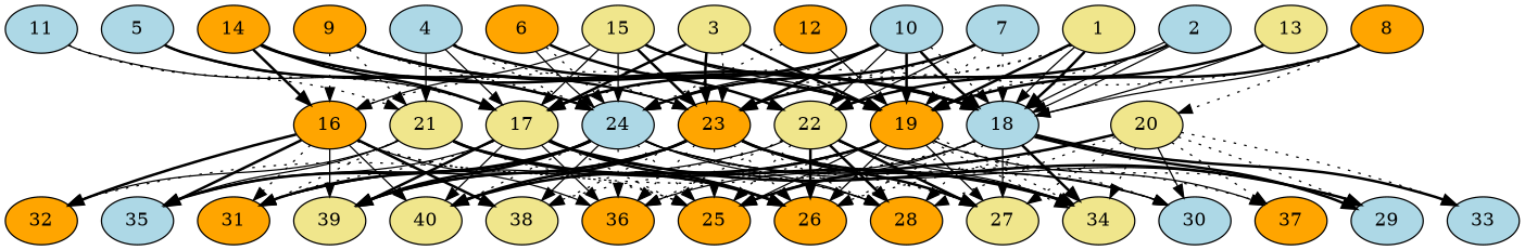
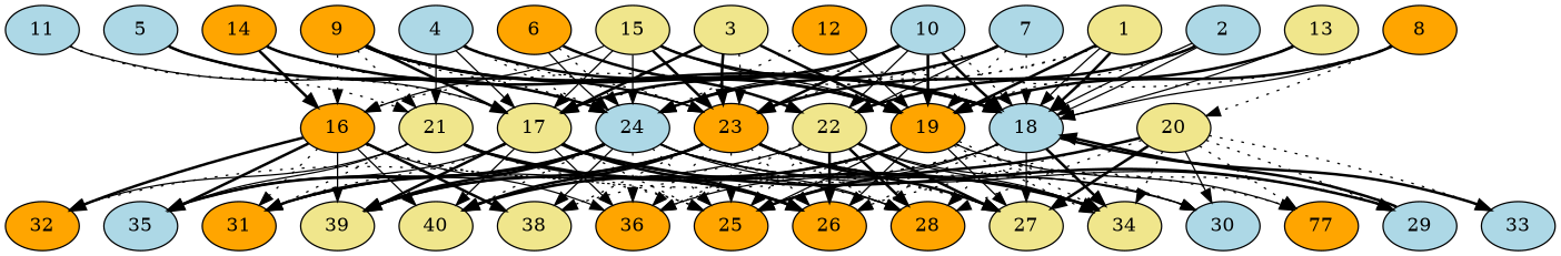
  digraph {
    node [alpha=0.11 fillcolor=orange style=filled]
    edge [style=dotted]
    1 [alpha=0.19 expect_size=40258560 fillcolor=khaki]
    16 [expect_size=6534144]
    18 [alpha=0.15 expect_size=24771584 fillcolor=lightblue]
    19 [alpha=0.12 expect_size=19847168]
    24 [expect_size=7045120 fillcolor=lightblue]
    25 [alpha=0.05 expect_size=8426496]
    26 [alpha=0.04 expect_size=44580864]
    31 [alpha=0.02 expect_size=45773824]
    32 [alpha=0.02 expect_size=34523136]
    35 [alpha=0.13 expect_size=18111488 fillcolor=lightblue]
    36 [expect_size=28810240]
    38 [alpha=0.20 expect_size=10622976 fillcolor=khaki]
    39 [alpha=0.14 expect_size=18270208 fillcolor=khaki]
    40 [alpha=0.04 expect_size=45245440 fillcolor=khaki]
    28 [alpha=0.03 expect_size=16317440]
    29 [expect_size=51032064 fillcolor=lightblue]
    27 [alpha=0.08 expect_size=22502400 fillcolor=khaki]
    33 [alpha=0.08 expect_size=9797632 fillcolor=lightblue]
    34 [alpha=0.16 expect_size=39564288 fillcolor=khaki]
-   37 [expect_size=39408640]
+   37 [expect_size=39408640 label=77]
    30 [alpha=0.12 expect_size=31491072 fillcolor=lightblue]
    2 [alpha=0.17 expect_size=17300480 fillcolor=lightblue]
    23 [alpha=0.13 expect_size=26109952]
    3 [alpha=0.15 expect_size=26024960 fillcolor=khaki]
    17 [alpha=0.17 expect_size=9572352 fillcolor=khaki]
    4 [alpha=0.09 expect_size=41088000 fillcolor=lightblue]
    21 [alpha=0.15 expect_size=18068480 fillcolor=khaki]
    5 [alpha=0.10 expect_size=41426944 fillcolor=lightblue]
    6 [alpha=0.01 expect_size=20176896]
    22 [alpha=0.10 expect_size=9323520 fillcolor=khaki]
    7 [alpha=0.06 expect_size=13144064 fillcolor=lightblue]
    8 [alpha=0.18 expect_size=33873920]
    20 [alpha=0.06 expect_size=42308608 fillcolor=khaki]
    9 [alpha=0.10 expect_size=35322880]
    10 [alpha=0.10 expect_size=33541120 fillcolor=lightblue]
    11 [alpha=0.16 expect_size=29703168 fillcolor=lightblue]
    12 [alpha=0.07 expect_size=27316224]
    13 [alpha=0.12 expect_size=19621888 fillcolor=khaki]
    14 [alpha=0.01 expect_size=8787968]
    15 [alpha=0.15 expect_size=29115392 fillcolor=khaki]
    1 -> 16
    1 -> 18 [style=solid]
    1 -> 18 [style=bold]
    1 -> 19 [style=bold]
    1 -> 24
    16 -> 25
    16 -> 26
    16 -> 31
    16 -> 32 [style=bold]
    16 -> 35 [style=bold]
    16 -> 36 [style=solid]
    16 -> 38 [style=bold]
    16 -> 39 [style=solid]
    16 -> 40 [style=solid]
    18 -> 25 [style=solid]
    18 -> 26
    18 -> 32
    18 -> 36 [style=solid]
    18 -> 38
    18 -> 28
-   18 -> 29 [style=bold]
+   29 -> 18 [style=bold]
    18 -> 27 [style=solid]
    18 -> 33 [style=bold]
    18 -> 34 [style=bold]
    19 -> 25 [style=solid]
    19 -> 26 [style=solid]
    19 -> 31 [style=solid]
    19 -> 36
    19 -> 39 [style=solid]
    19 -> 40 [style=bold]
    19 -> 29
    19 -> 27 [style=solid]
    19 -> 34
    19 -> 34
    19 -> 37 [style=solid]
    19 -> 30
    24 -> 25
    24 -> 31 [style=bold]
    24 -> 35 [style=bold]
    24 -> 36
    24 -> 38 [style=solid]
    24 -> 39 [style=bold]
    24 -> 40
    24 -> 28 [style=solid]
    24 -> 29 [style=solid]
    24 -> 27
    24 -> 34 [style=solid]
    24 -> 30 [style=solid]
    2 -> 18 [style=solid]
    2 -> 18 [style=solid]
    2 -> 19
    2 -> 23 [style=bold]
    23 -> 25
    23 -> 26
    23 -> 35 [style=solid]
    23 -> 36
    23 -> 38
    23 -> 39 [style=bold]
    23 -> 40 [style=bold]
    23 -> 28
    23 -> 27 [style=bold]
    23 -> 34 [style=bold]
    23 -> 30
    3 -> 19 [style=bold]
    3 -> 23 [style=bold]
    3 -> 23
    3 -> 17 [style=bold]
    17 -> 25
    17 -> 26 [style=bold]
    17 -> 31
    17 -> 35 [style=solid]
    17 -> 36 [style=solid]
    17 -> 39 [style=bold]
    17 -> 40 [style=solid]
    17 -> 28 [style=solid]
    17 -> 29 [style=bold]
    17 -> 37
    4 -> 19 [style=bold]
    4 -> 24
    4 -> 23
    4 -> 17 [style=solid]
    4 -> 21 [style=solid]
    21 -> 25
    21 -> 26 [style=bold]
    21 -> 31
    21 -> 32 [style=solid]
    21 -> 35 [style=solid]
    21 -> 28
    21 -> 27
    21 -> 34 [style=bold]
    5 -> 24 [style=bold]
    5 -> 23 [style=solid]
    5 -> 17 [style=solid]
    6 -> 24 [style=solid]
    6 -> 24
    6 -> 22 [style=bold]
    22 -> 25
    22 -> 26 [style=bold]
    22 -> 31 [style=solid]
    22 -> 36
    22 -> 40
    22 -> 28 [style=bold]
    22 -> 27 [style=bold]
    22 -> 34 [style=solid]
    22 -> 30 [style=solid]
    7 -> 18
    7 -> 19
    7 -> 24 [style=bold]
    7 -> 23
    7 -> 22 [style=solid]
    8 -> 18 [style=solid]
    8 -> 19 [style=bold]
    8 -> 17
    8 -> 20
    20 -> 25 [style=bold]
    20 -> 26
    20 -> 28
    20 -> 29
-   20 -> 27
+   20 -> 27 [style=bold]
    20 -> 33
    20 -> 34
    20 -> 37
    20 -> 30 [style=solid]
    9 -> 16
    9 -> 18 [style=bold]
    9 -> 19 [style=bold]
    9 -> 24
    9 -> 23 [style=solid]
-   14 -> 17 [style=bold]
+   9 -> 17 [style=bold]
    9 -> 21
    10 -> 18 [style=bold]
    10 -> 18
    10 -> 19 [style=bold]
    10 -> 24 [style=solid]
    10 -> 23 [style=bold]
    10 -> 17 [style=bold]
    10 -> 22 [style=solid]
    11 -> 24 [style=solid]
    11 -> 17
    11 -> 21
    12 -> 19 [style=solid]
    12 -> 24
    13 -> 18 [style=solid]
    13 -> 22 [style=bold]
    14 -> 16 [style=bold]
    14 -> 18 [style=bold]
    14 -> 24
    14 -> 23 [style=solid]
    15 -> 16 [style=solid]
    15 -> 18 [style=bold]
    15 -> 19 [style=solid]
    15 -> 24 [style=solid]
    15 -> 23 [style=bold]
    15 -> 17 [style=solid]
  }
